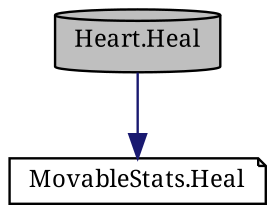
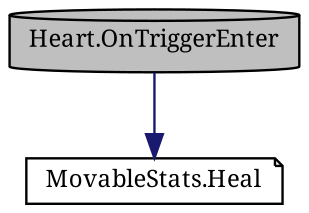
  digraph {
    rankdir=TB
    fontname="Noto Serif"
    node [color=black fontname="Noto Serif" fontsize=10 style=filled]
-   n1 [fillcolor=grey75 fontcolor=black height=0.2 label="Heart.Heal" shape=cylinder width=0.4]
+   n1 [fillcolor=grey75 fontcolor=black height=0.2 label="Heart.OnTriggerEnter" shape=cylinder width=0.4]
    n2 [fillcolor=white height=0.2 label="MovableStats.Heal" shape=note width=0.4]
    n1 -> n2 [color=midnightblue fontname="Noto Serif" fontsize=10 labelfontname=Helvetica labelfontsize=10 style=solid arrowhead=normal]
  }
